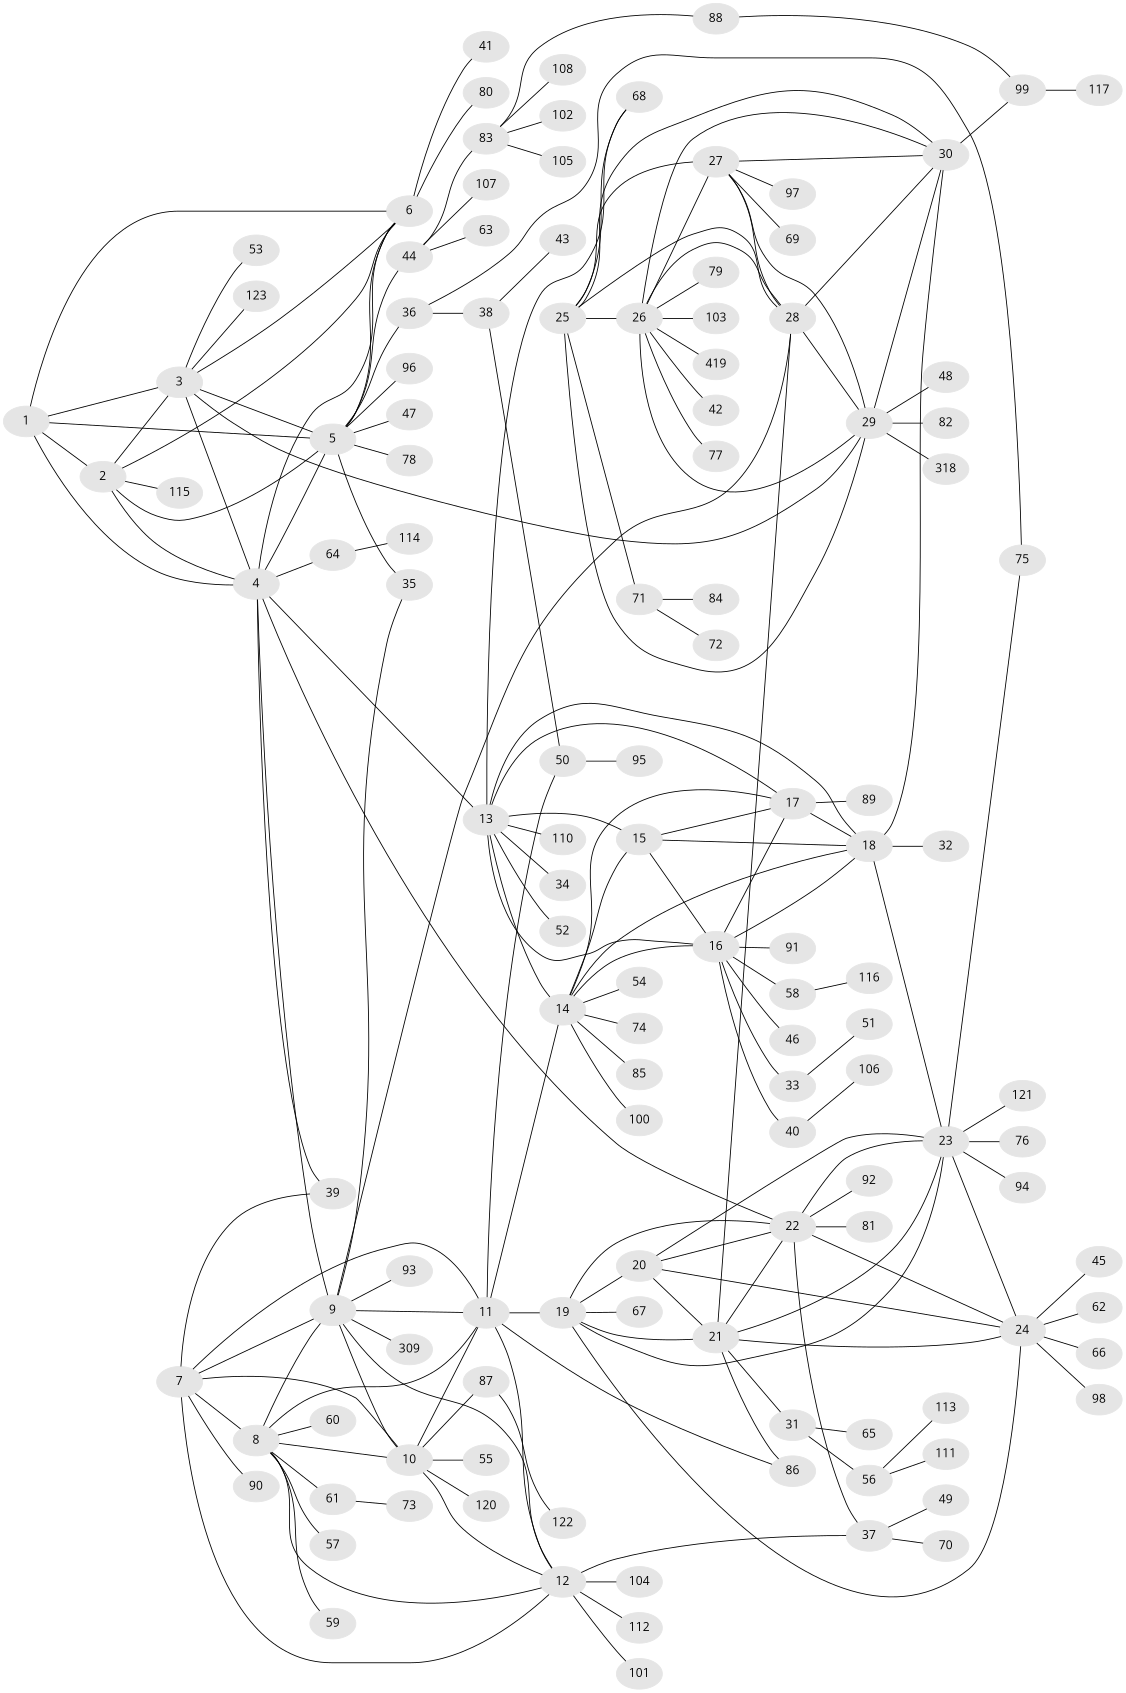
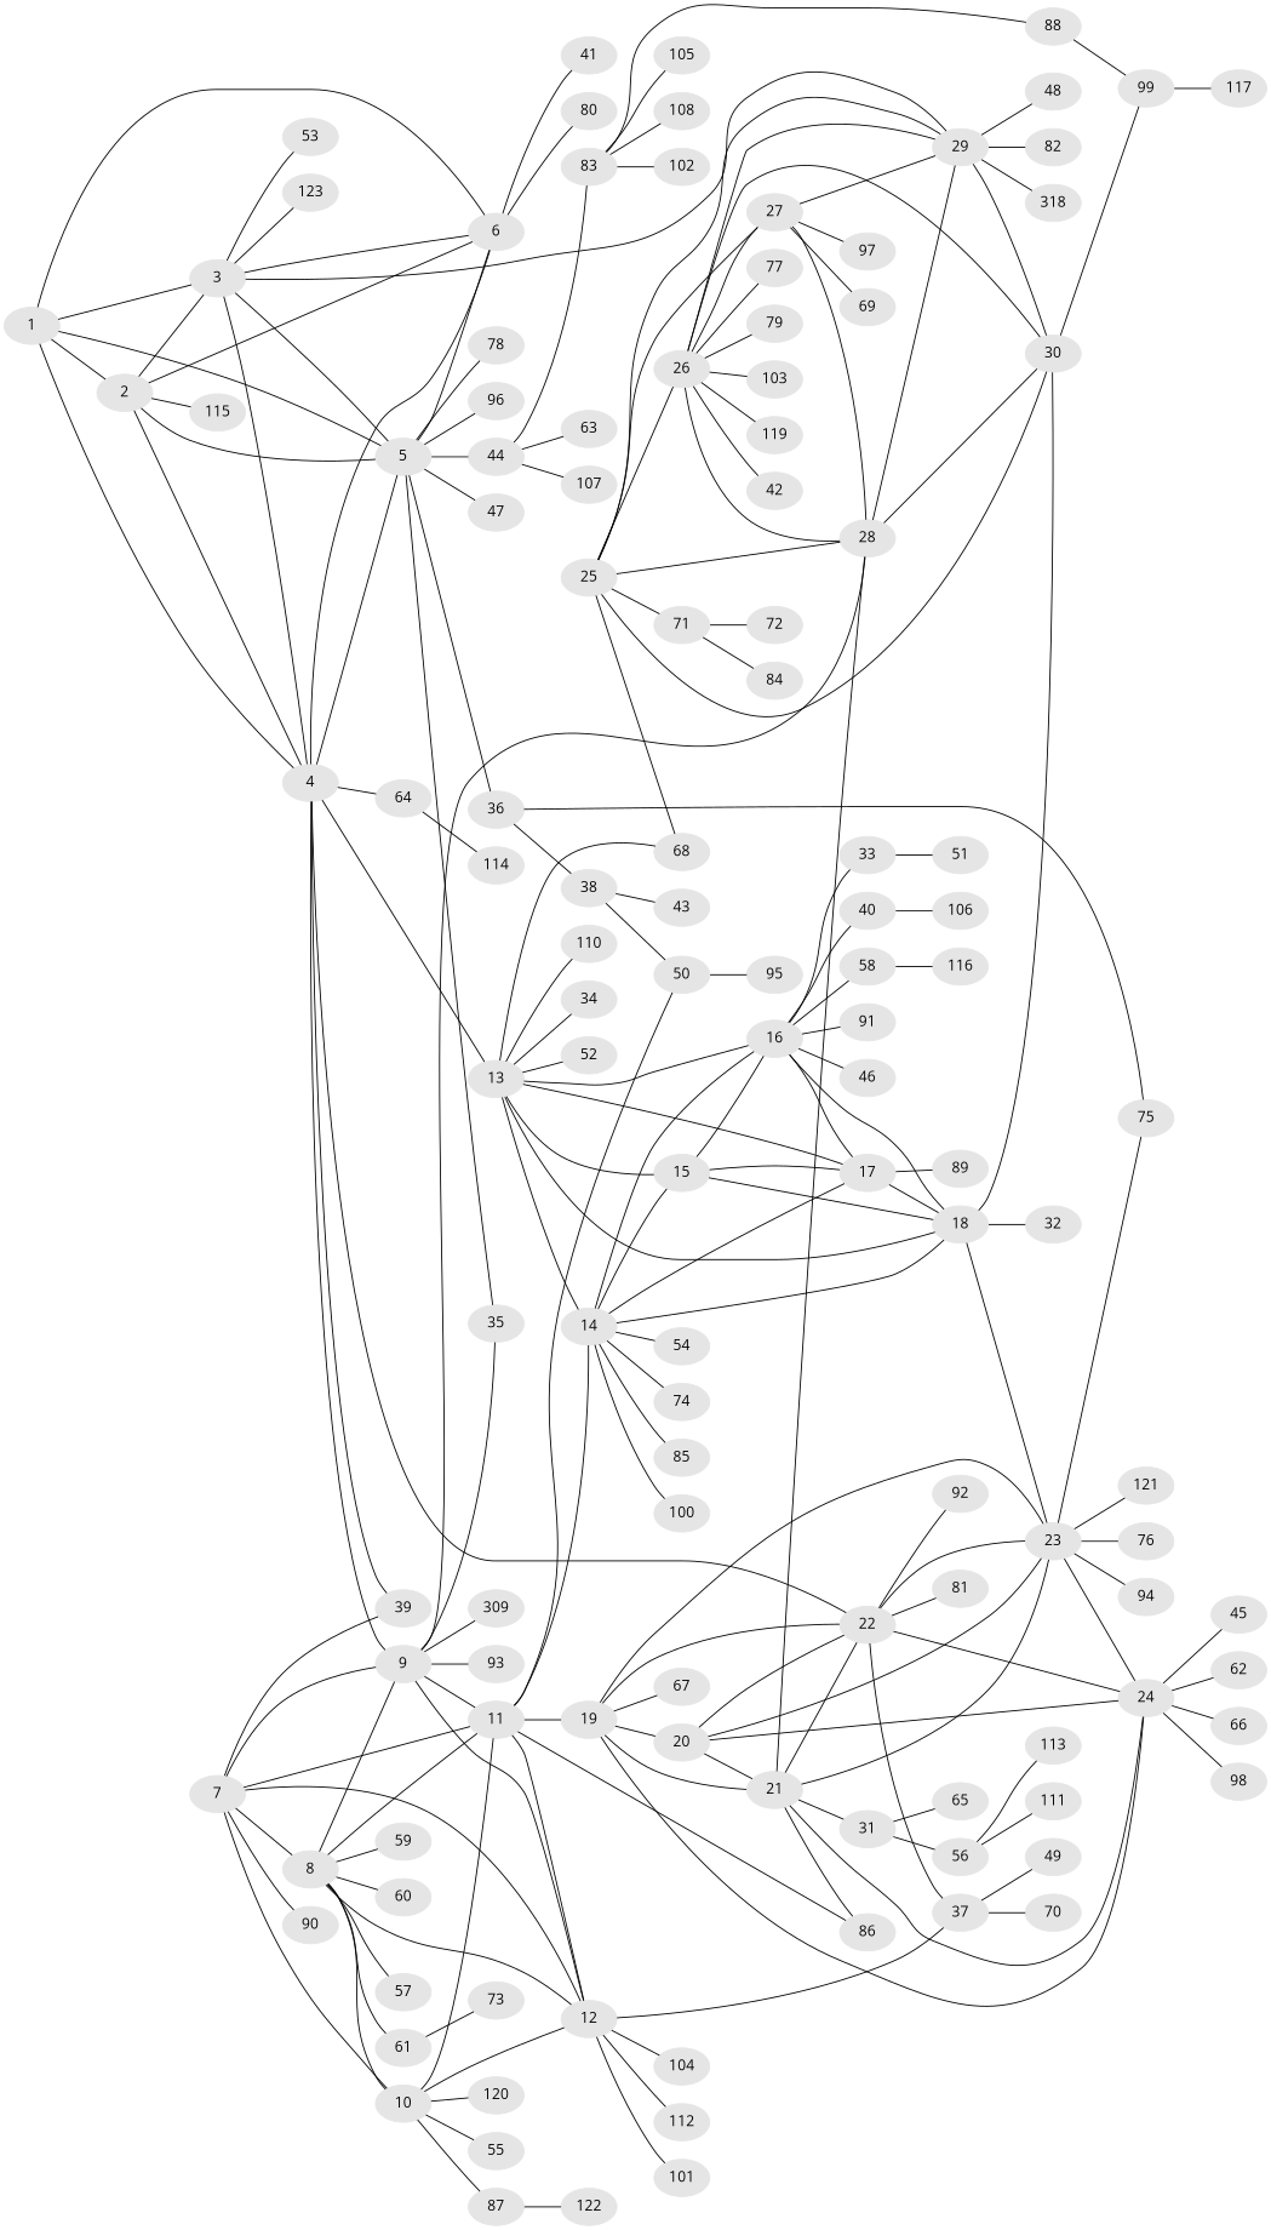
  graph {
    fontname="Open Sans"
    rankdir=LR
    node [color=gray90 fontname="Open Sans" style=filled]
    edge [fontname="Open Sans"]
    1
    2
    3
    4
    5
    6
    115
    29
    53
    123
    9
    13
    22
    39
    64
    35
    36
    44
    47
    78
    96
    41
    80
    30
    48
    82
    n27 [label=318]
    10
    11
    12
    28
    93
    n33 [label=309]
    14
    15
    16
    17
    18
    34
    52
    68
    110
    37
    23
    24
    81
    92
    114
    75
    38
    63
    83
    107
    7
    8
    90
    57
    59
    60
    61
    55
    87
    120
    19
    50
    86
    101
    104
    112
    73
    122
    54
    74
    85
    100
    20
    21
    67
    95
    49
    70
    33
    40
    46
    58
    91
    89
    32
    51
    106
    116
    76
    94
    121
    99
    31
    45
    62
    66
    98
    56
    65
    25
    26
    27
    71
    42
    77
    79
    103
-   119 [label=419]
+   119
    69
    97
    72
    84
    117
    111
    113
    43
    88
    102
    105
    108
    1 -- 2
    1 -- 3
    1 -- 4
    1 -- 5
    1 -- 6
    2 -- 3
    2 -- 4
    2 -- 5
    2 -- 6
    2 -- 115
    3 -- 4
    3 -- 5
    3 -- 6
    3 -- 29
    3 -- 53
    3 -- 123
    4 -- 5
    4 -- 6
    4 -- 9
    4 -- 13
    4 -- 22
    4 -- 39
    4 -- 64
    5 -- 6
    5 -- 35
    5 -- 36
    5 -- 44
    5 -- 47
    5 -- 78
    5 -- 96
    6 -- 41
    6 -- 80
    29 -- 30
    29 -- 48
    29 -- 82
    29 -- n27
    9 -- 35
-   9 -- 10
    9 -- 11
    9 -- 12
    9 -- 28
    9 -- 93
    9 -- n33
    13 -- 14
    13 -- 15
    13 -- 16
    13 -- 17
    13 -- 18
    13 -- 34
    13 -- 52
    13 -- 68
    13 -- 110
    22 -- 37
    22 -- 23
    22 -- 24
    22 -- 81
    22 -- 92
    64 -- 114
    36 -- 75
    36 -- 38
    44 -- 63
    44 -- 83
    44 -- 107
    30 -- 99
    10 -- 11
    10 -- 12
    10 -- 55
    10 -- 87
    10 -- 120
    11 -- 12
    11 -- 14
    11 -- 19
    11 -- 50
    11 -- 86
    12 -- 37
    12 -- 101
    12 -- 104
    12 -- 112
    28 -- 29
    28 -- 30
    14 -- 15
    14 -- 16
    14 -- 17
    14 -- 18
    14 -- 54
    14 -- 74
    14 -- 85
    14 -- 100
    15 -- 16
    15 -- 17
    15 -- 18
    16 -- 17
    16 -- 18
    16 -- 33
    16 -- 40
    16 -- 46
    16 -- 58
    16 -- 91
    17 -- 18
    17 -- 89
    18 -- 30
    18 -- 23
    18 -- 32
    37 -- 49
    37 -- 70
    23 -- 24
    23 -- 75
    23 -- 76
    23 -- 94
    23 -- 121
    24 -- 45
    24 -- 62
    24 -- 66
    24 -- 98
    38 -- 50
    38 -- 43
    83 -- 88
    83 -- 102
    83 -- 105
    83 -- 108
    7 -- 9
    7 -- 39
    7 -- 10
    7 -- 11
    7 -- 12
    7 -- 8
    7 -- 90
    8 -- 9
    8 -- 10
    8 -- 11
    8 -- 12
    8 -- 57
    8 -- 59
    8 -- 60
    8 -- 61
    61 -- 73
    87 -- 122
    19 -- 22
    19 -- 23
    19 -- 24
    19 -- 20
    19 -- 21
    19 -- 67
    50 -- 95
    20 -- 22
    20 -- 23
    20 -- 24
    20 -- 21
    21 -- 22
    21 -- 28
    21 -- 23
    21 -- 24
    21 -- 86
    21 -- 31
    33 -- 51
    40 -- 106
    58 -- 116
    99 -- 117
    31 -- 56
    31 -- 65
    56 -- 111
    56 -- 113
    25 -- 29
    25 -- 30
    25 -- 28
    25 -- 68
    25 -- 26
    25 -- 27
    25 -- 71
    26 -- 29
    26 -- 30
    26 -- 28
    26 -- 27
    26 -- 42
    26 -- 77
    26 -- 79
    26 -- 103
    26 -- 119
    27 -- 29
-   27 -- 30
    27 -- 28
    27 -- 69
    27 -- 97
    71 -- 72
    71 -- 84
    88 -- 99
  }
